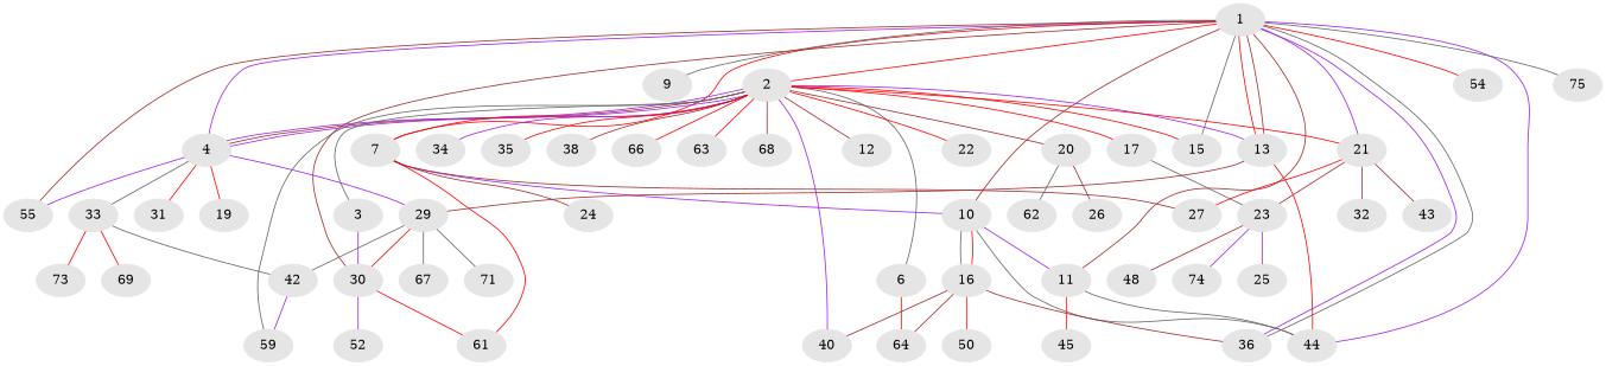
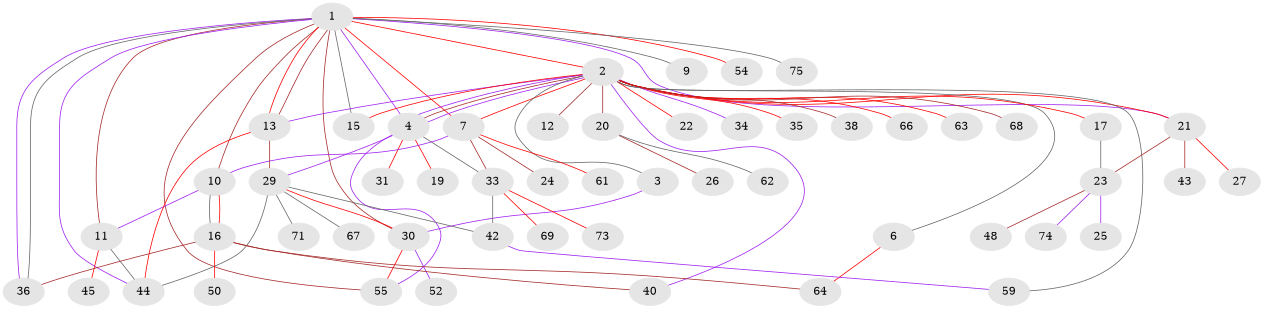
  graph {
    node [color=gray90 style=filled]
    edge [color=red]
    1 [super="+49"]
    2 [super="+18"]
    4 [super="+5"]
    7 [super="+8"]
    9
    10 [super="+74"]
    11 [super="+58"]
    13 [super="+14"]
    15 [super="+46"]
    21 [super="+28"]
    30 [super="+53"]
    36
    44 [super="+65"]
    54
    55 [super="+66"]
    75
    3 [super="+37"]
    6
    12
    17
    20
    22 [super="+80"]
    34 [super="+70"]
    35
    38
    40 [super="+78"]
    n27 [label=66]
    59
    63
    68 [super="+79"]
    19
    29 [super="+57"]
    31
    33 [super="+47"]
    27
    24 [super="+39"]
    61
    16 [super="+60"]
    45
    23 [super="+72"]
-   32
    43
    52
    64
    26
    62
    42 [super="+51"]
    67
    71
    69
    73
    50
    25
    48
    n55 [label=74]
    1 -- 2
    1 -- 4 [color=purple]
    1 -- 7 [weight=2]
    1 -- 9 [color=gray40]
    1 -- 10 [color=brown]
    1 -- 11 [color=brown]
    1 -- 13
    1 -- 13 [color=brown]
    1 -- 15 [color=gray40]
    1 -- 21 [color=purple]
    1 -- 30 [color=brown]
    1 -- 36 [color=purple]
    1 -- 36 [color=gray40]
    1 -- 44 [color=purple]
    1 -- 54
    1 -- 55 [color=brown]
    1 -- 75 [color=gray40]
    2 -- 4 [color=purple weight=2]
    2 -- 4 [color=brown]
    2 -- 4 [color=purple]
    2 -- 7
    2 -- 13 [color=purple]
    2 -- 15
    2 -- 21 [weight=2]
    2 -- 3 [color=gray40]
    2 -- 6 [color=gray40]
    2 -- 12 [color=brown]
    2 -- 17
    2 -- 20 [color=brown]
    2 -- 22
    2 -- 34 [color=purple]
    2 -- 35
    2 -- 38 [color=brown]
    2 -- 40 [color=purple]
    2 -- n27
    2 -- 59 [color=gray40]
    2 -- 63
    2 -- 68 [color=brown]
    4 -- 55 [color=purple]
    4 -- 19
    4 -- 29 [color=purple]
    4 -- 31
    4 -- 33 [color=gray40]
    7 -- 10 [color=purple]
-   7 -- 27 [color=brown]
+   7 -- 33 [color=brown]
    7 -- 24 [color=brown]
    7 -- 61
    10 -- 11 [color=purple]
    10 -- 16 [color=gray40]
    10 -- 16
    11 -- 44 [color=gray40]
    11 -- 45
    13 -- 44
    13 -- 29 [color=brown]
    21 -- 27
    21 -- 23 [color=brown]
-   21 -- 32 [color=brown]
    21 -- 43 [color=brown]
-   30 -- 61
+   30 -- 55
    30 -- 52 [color=purple]
    3 -- 30 [color=purple]
    6 -- 64
    17 -- 23 [color=gray40]
    20 -- 26 [color=brown]
    20 -- 62 [color=gray40]
    29 -- 30
-   10 -- 44 [color=gray40]
+   29 -- 44 [color=gray40]
    29 -- 42 [color=gray40]
    29 -- 67 [color=gray40]
    29 -- 71 [color=gray40]
    33 -- 42 [color=gray40]
    33 -- 69
    33 -- 73
    16 -- 36 [color=brown]
    16 -- 40 [color=brown]
    16 -- 64 [color=brown]
    16 -- 50
    23 -- 25 [color=purple]
    23 -- 48 [color=brown]
    23 -- n55 [color=purple]
    42 -- 59 [color=purple]
  }
